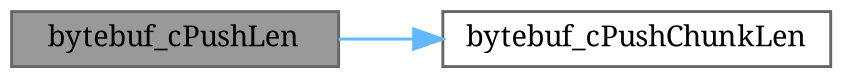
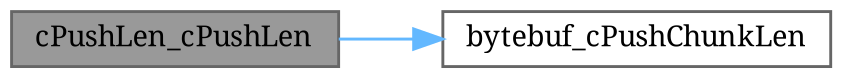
  digraph {
    rankdir=LR
    fontname="Noto Serif"
    node [fontname="Noto Serif" fontsize=10 shape=box style=filled]
-   n1 [color=gray40 fillcolor=grey60 fontcolor=black height=0.2 label=bytebuf_cPushLen width=0.4]
+   n1 [color=gray40 fillcolor=grey60 fontcolor=black height=0.2 label=cPushLen_cPushLen width=0.4]
    n2 [color=grey40 fillcolor=white height=0.2 label=bytebuf_cPushChunkLen width=0.4]
    n1 -> n2 [color=steelblue1 fontname="Noto Serif" fontsize=10 labelfontname=Helvetica labelfontsize=10 style=solid]
  }
